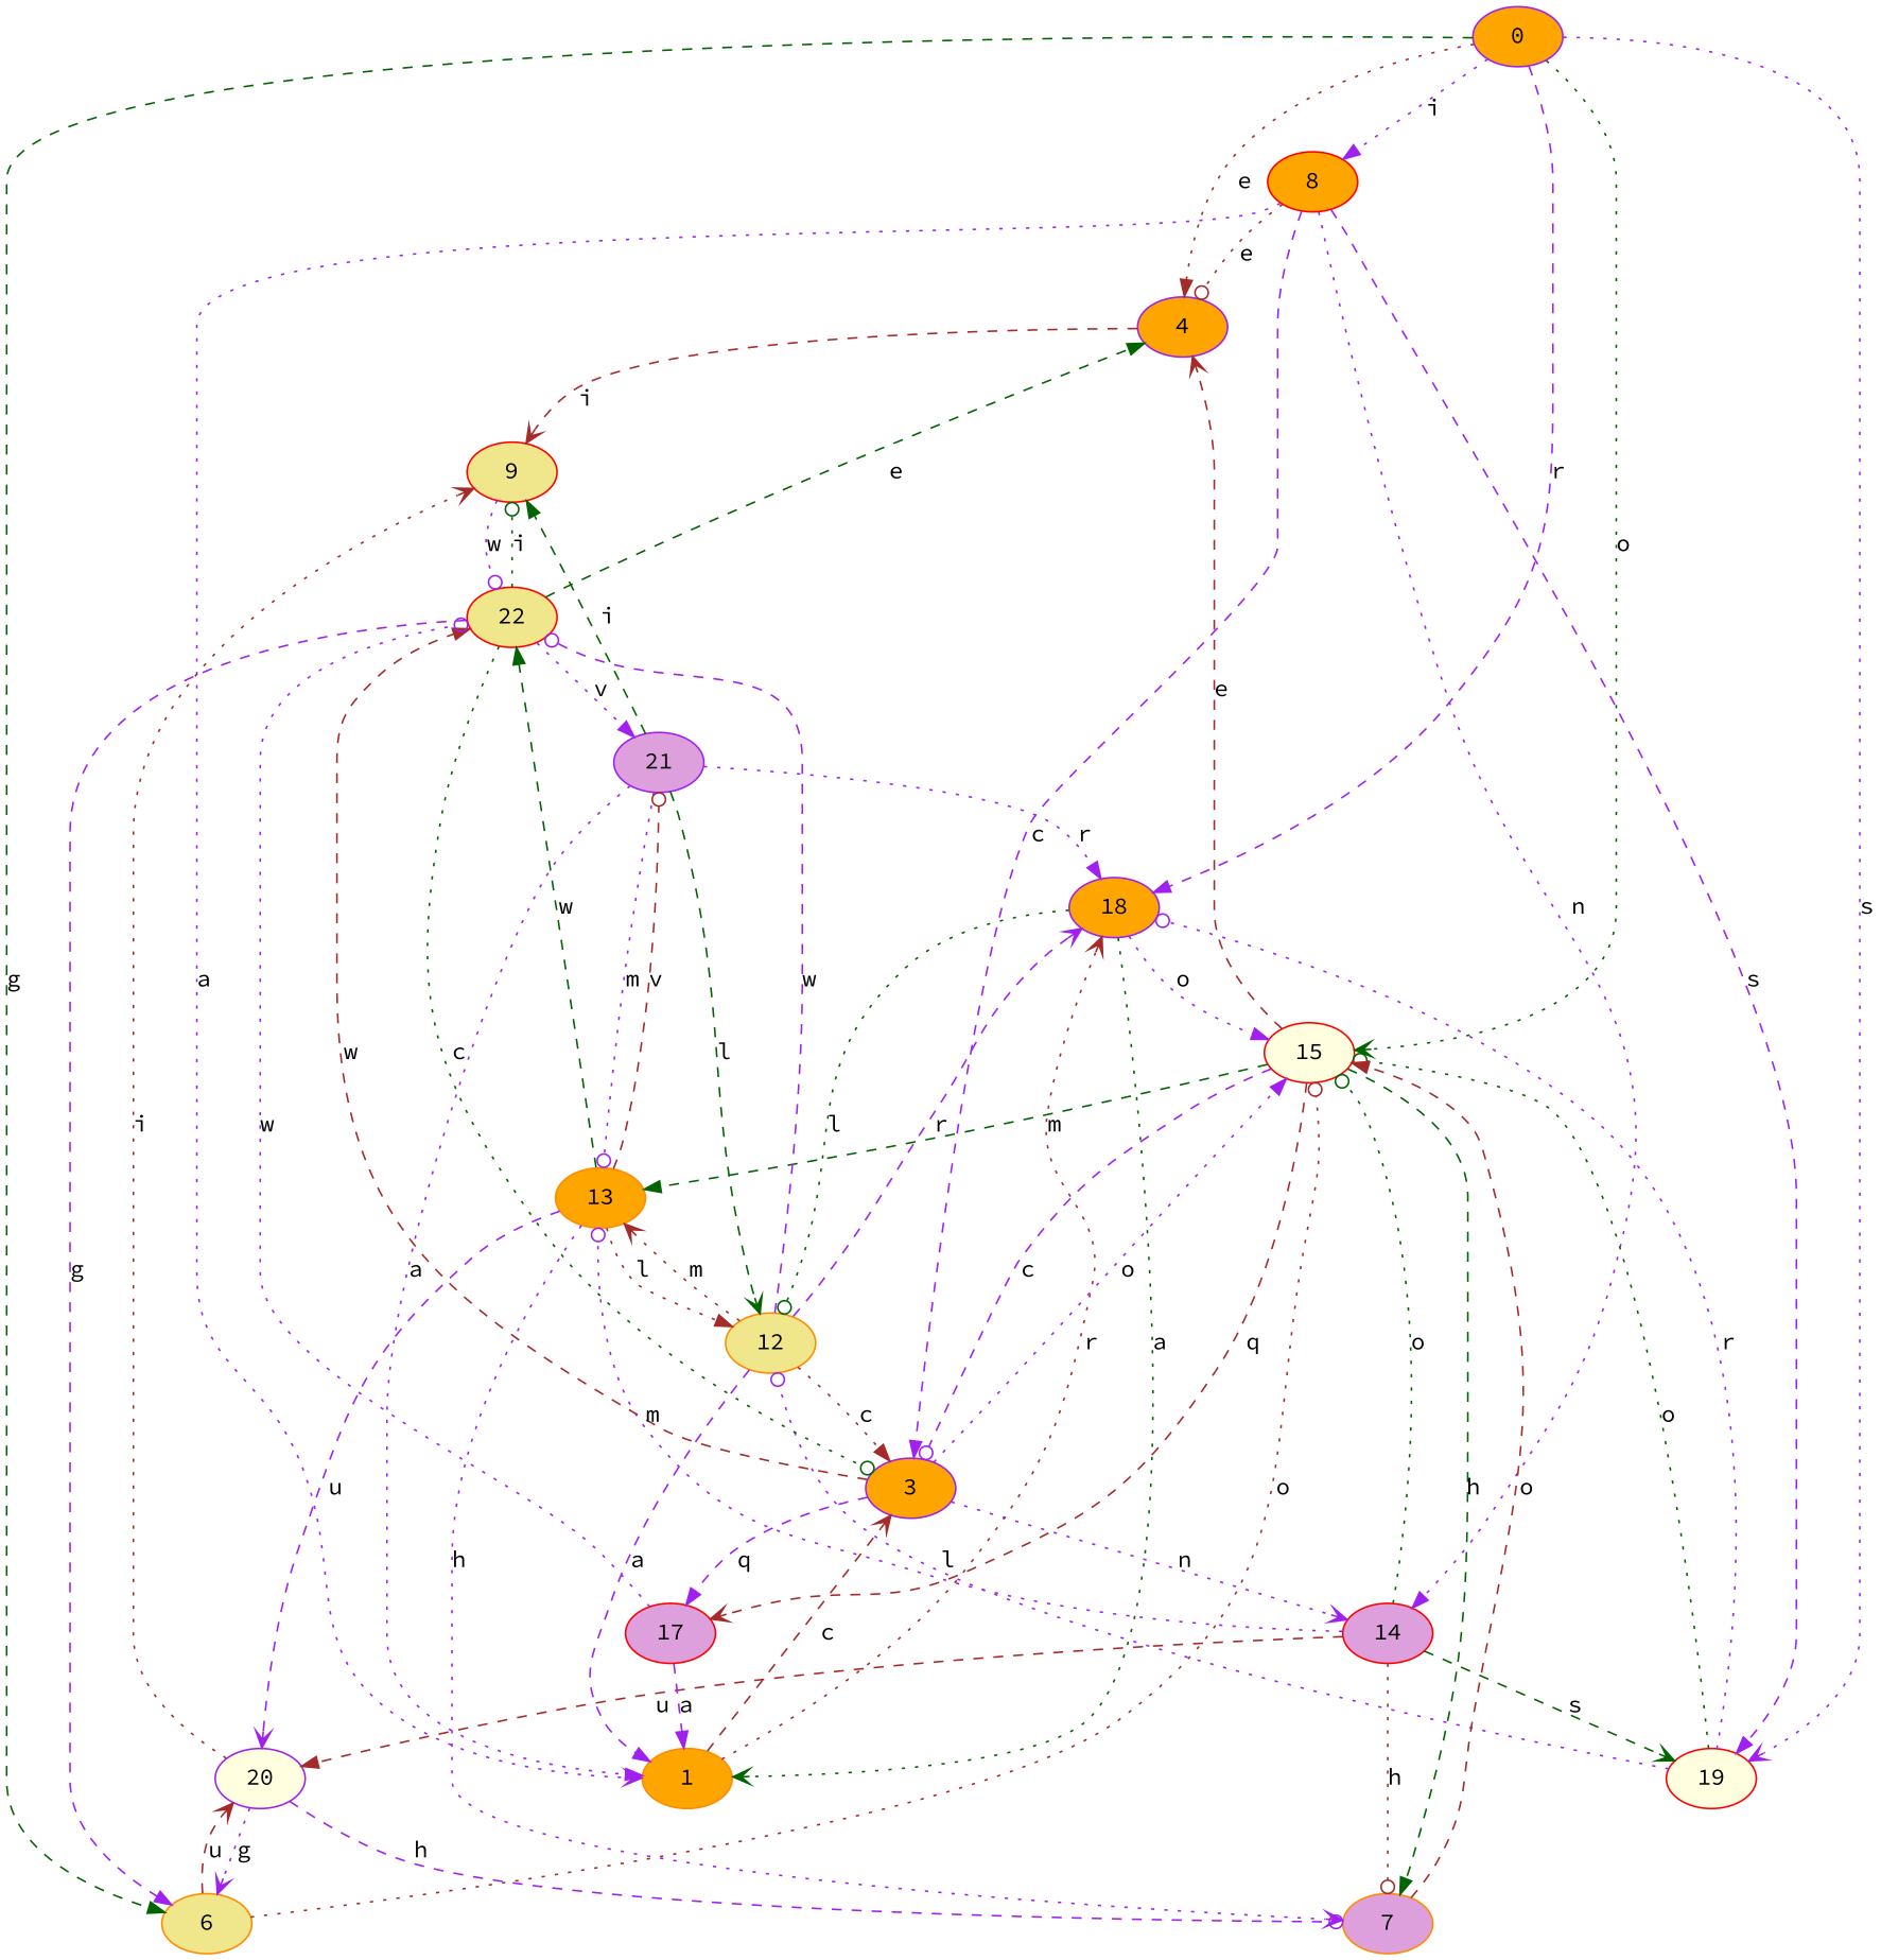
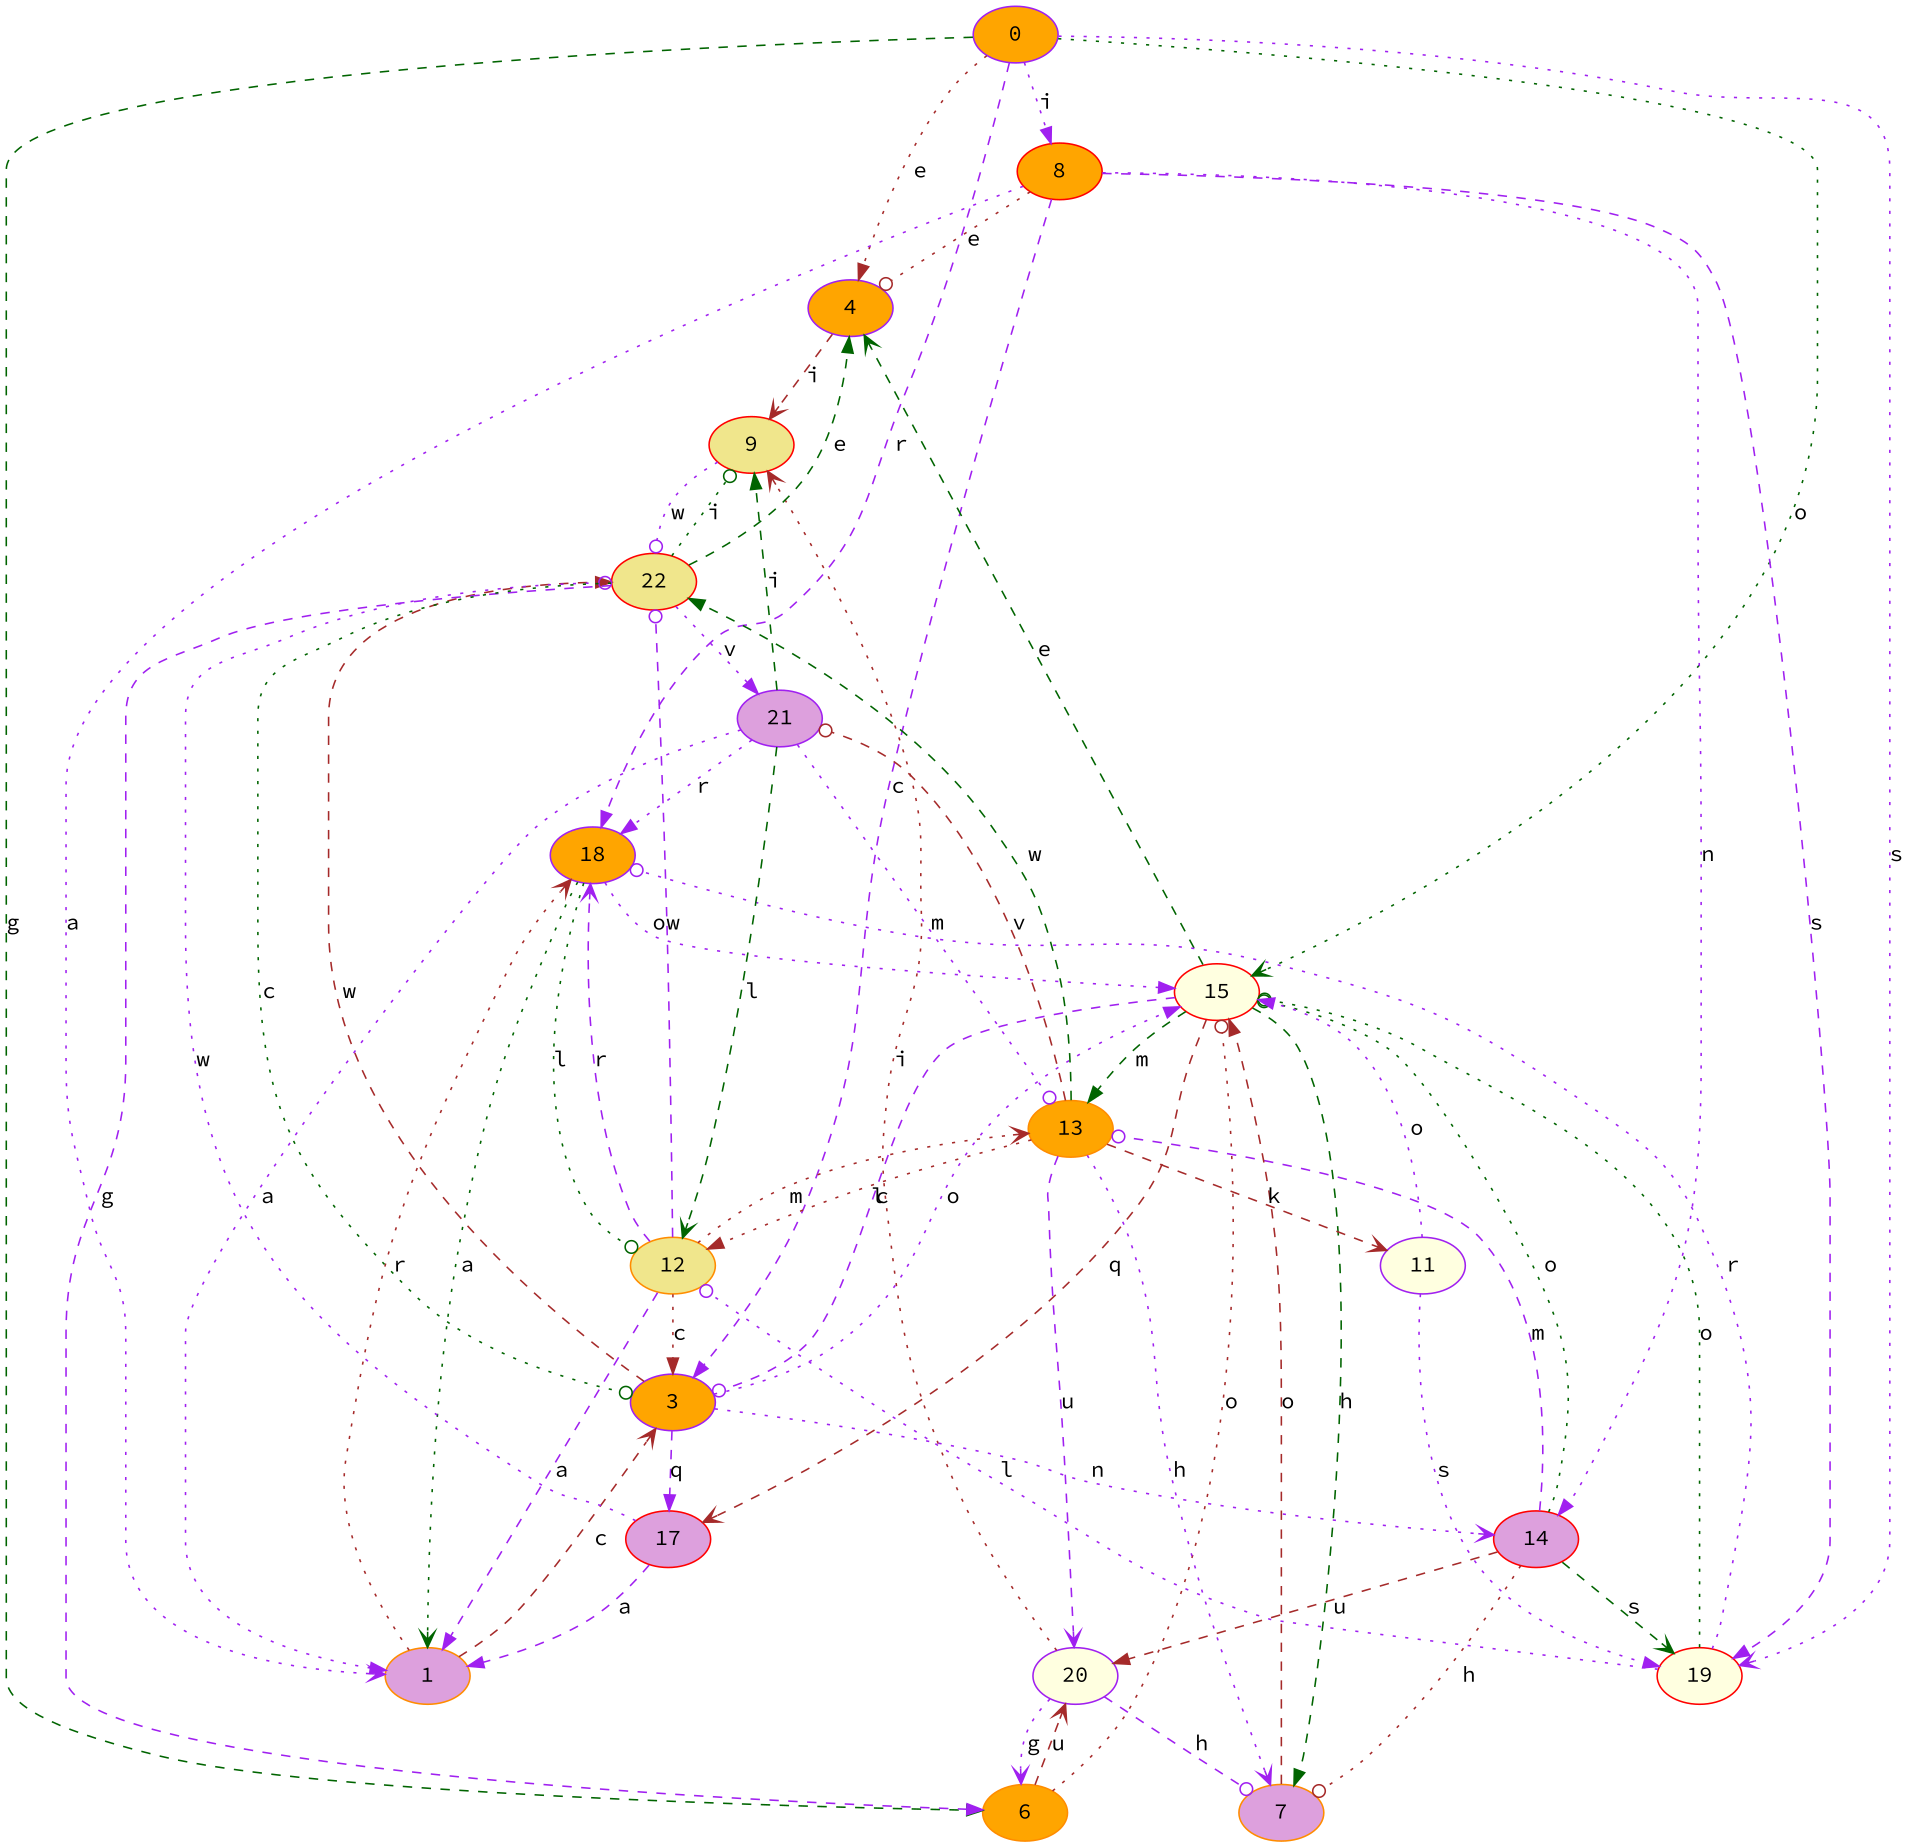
  strict digraph {
    fontname="Source Code Pro"
    node [color=purple fillcolor=orange fontname="Source Code Pro" style=filled]
    edge [arrowhead=normal color=purple fontname="Source Code Pro" style=dotted]
    0
    4
-   6 [color=darkorange fillcolor=khaki]
+   6 [color=darkorange]
    8 [color=red]
    15 [color=red fillcolor=lightyellow]
    18
    19 [color=red fillcolor=lightyellow]
    9 [color=red fillcolor=khaki]
    20 [fillcolor=lightyellow]
-   1 [color=darkorange]
+   1 [color=darkorange fillcolor=plum]
    3
    14 [color=red fillcolor=plum]
    17 [color=red fillcolor=plum]
    7 [color=darkorange fillcolor=plum]
    13 [color=darkorange]
    12 [color=darkorange fillcolor=khaki]
    22 [color=red fillcolor=khaki]
    21 [fillcolor=plum]
+   11 [fillcolor=lightyellow]
    0 -> 4 [color=brown label=e]
    0 -> 6 [color=darkgreen label=g style=dashed]
    0 -> 8 [label=i]
    0 -> 15 [arrowhead=vee color=darkgreen label=o]
    0 -> 18 [label=r style=dashed]
    0 -> 19 [arrowhead=vee label=s]
    4 -> 9 [arrowhead=vee color=brown label=i style=dashed]
    6 -> 15 [arrowhead=odot color=brown label=o]
    6 -> 20 [arrowhead=vee color=brown label=u style=dashed]
    8 -> 4 [arrowhead=odot color=brown label=e]
    8 -> 19 [label=s style=dashed]
    8 -> 1 [arrowhead=vee label=a]
    8 -> 3 [label=c style=dashed]
    8 -> 14 [label=n]
-   15 -> 4 [arrowhead=vee color=brown label=e style=dashed]
+   15 -> 4 [arrowhead=vee color=darkgreen label=e style=dashed]
    15 -> 3 [arrowhead=odot label=c style=dashed]
    15 -> 17 [arrowhead=vee color=brown label=q style=dashed]
    15 -> 7 [color=darkgreen label=h style=dashed]
    15 -> 13 [color=darkgreen label=m style=dashed]
    18 -> 15 [label=o]
    18 -> 1 [arrowhead=vee color=darkgreen label=a]
    18 -> 12 [arrowhead=odot color=darkgreen label=l]
    19 -> 15 [arrowhead=odot color=darkgreen label=o]
    19 -> 18 [arrowhead=odot label=r]
    19 -> 12 [arrowhead=odot label=l]
    9 -> 22 [arrowhead=odot label=w]
    20 -> 6 [arrowhead=vee label=g]
    20 -> 9 [arrowhead=vee color=brown label=i]
    20 -> 7 [arrowhead=odot label=h style=dashed]
    1 -> 18 [arrowhead=vee color=brown label=r]
    1 -> 3 [arrowhead=vee color=brown label=c style=dashed]
    3 -> 15 [label=o]
    3 -> 14 [arrowhead=vee label=n]
    3 -> 17 [label=q style=dashed]
    3 -> 22 [color=brown label=w style=dashed]
    14 -> 15 [arrowhead=odot color=darkgreen label=o]
    14 -> 19 [arrowhead=vee color=darkgreen label=s style=dashed]
    14 -> 20 [color=brown label=u style=dashed]
    14 -> 7 [arrowhead=odot color=brown label=h]
-   14 -> 13 [arrowhead=odot label=m]
+   14 -> 13 [arrowhead=odot label=m style=dashed]
    17 -> 1 [label=a style=dashed]
    17 -> 22 [arrowhead=odot label=w]
    7 -> 15 [color=brown label=o style=dashed]
    13 -> 20 [arrowhead=vee label=u style=dashed]
    13 -> 7 [arrowhead=vee label=h]
    13 -> 12 [color=brown label=l]
    13 -> 22 [color=darkgreen label=w style=dashed]
    13 -> 21 [arrowhead=odot color=brown label=v style=dashed]
+   13 -> 11 [arrowhead=vee color=brown label=k style=dashed]
    12 -> 18 [arrowhead=vee label=r style=dashed]
    12 -> 1 [label=a style=dashed]
    12 -> 3 [color=brown label=c]
    12 -> 13 [arrowhead=vee color=brown label=m]
    12 -> 22 [arrowhead=odot label=w style=dashed]
    22 -> 4 [color=darkgreen label=e style=dashed]
    22 -> 6 [label=g style=dashed]
    22 -> 9 [arrowhead=odot color=darkgreen label=i]
    22 -> 3 [arrowhead=odot color=darkgreen label=c]
    22 -> 21 [label=v]
    21 -> 18 [label=r]
    21 -> 9 [color=darkgreen label=i style=dashed]
    21 -> 1 [label=a]
    21 -> 13 [arrowhead=odot label=m]
    21 -> 12 [arrowhead=vee color=darkgreen label=l style=dashed]
+   11 -> 15 [label=o]
+   11 -> 19 [label=s]
  }
